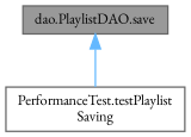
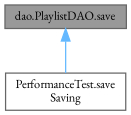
  digraph {
    rankdir=TB
    fontname="EB Garamond"
    node [fontname="EB Garamond" fontsize=10 shape=box style=filled]
    n1 [color=gray40 fillcolor=grey60 fontcolor=black height=0.2 label="dao.PlaylistDAO.save" width=0.4]
-   n2 [color=grey40 fillcolor=white height=0.2 label="PerformanceTest.testPlaylist\lSaving" width=0.4]
+   n2 [color=grey40 fillcolor=white height=0.2 label="PerformanceTest.save\lSaving" width=0.4]
    n1 -> n2 [color=steelblue1 dir=back fontname="EB Garamond" fontsize=10 labelfontname=Helvetica labelfontsize=10 style=solid]
  }
